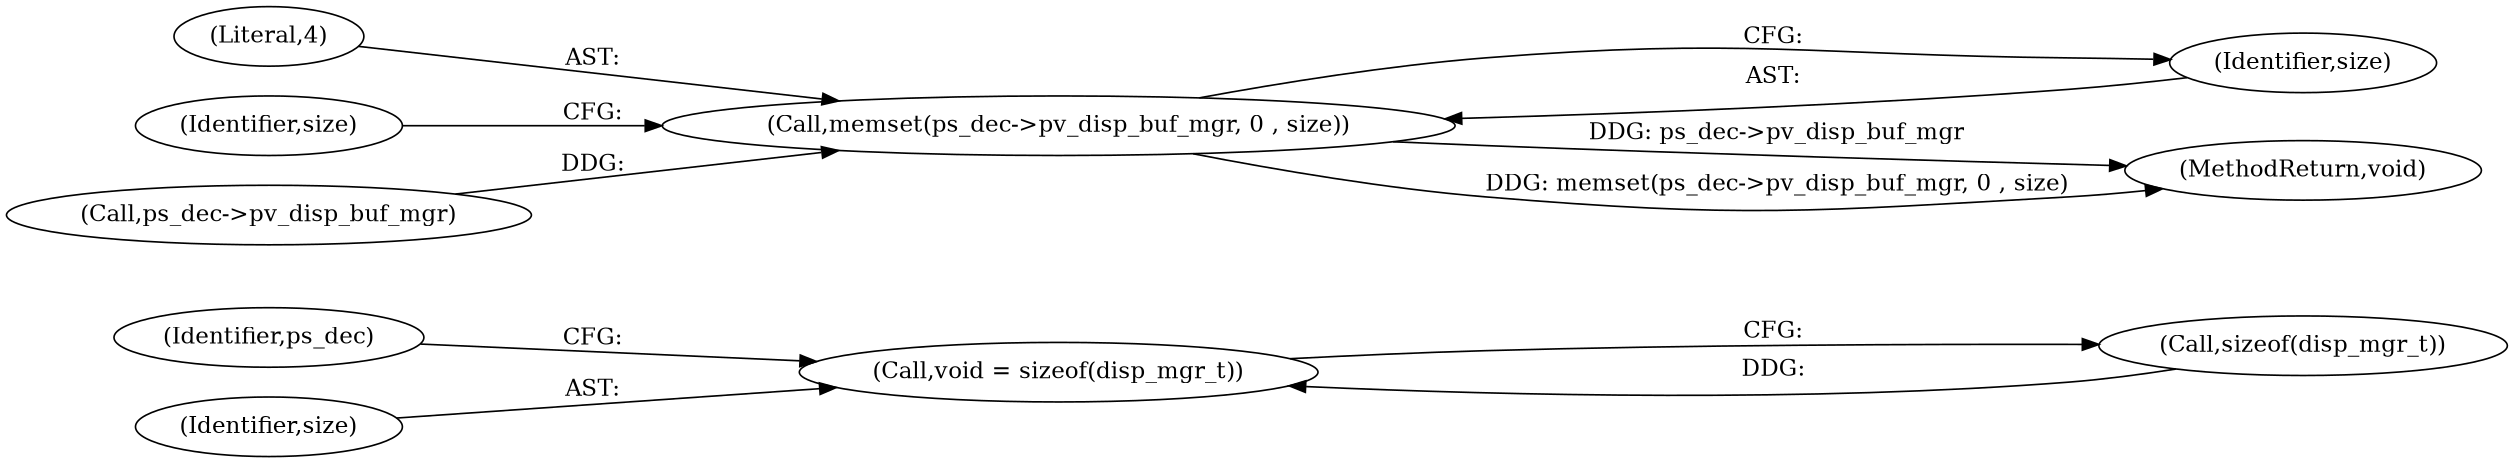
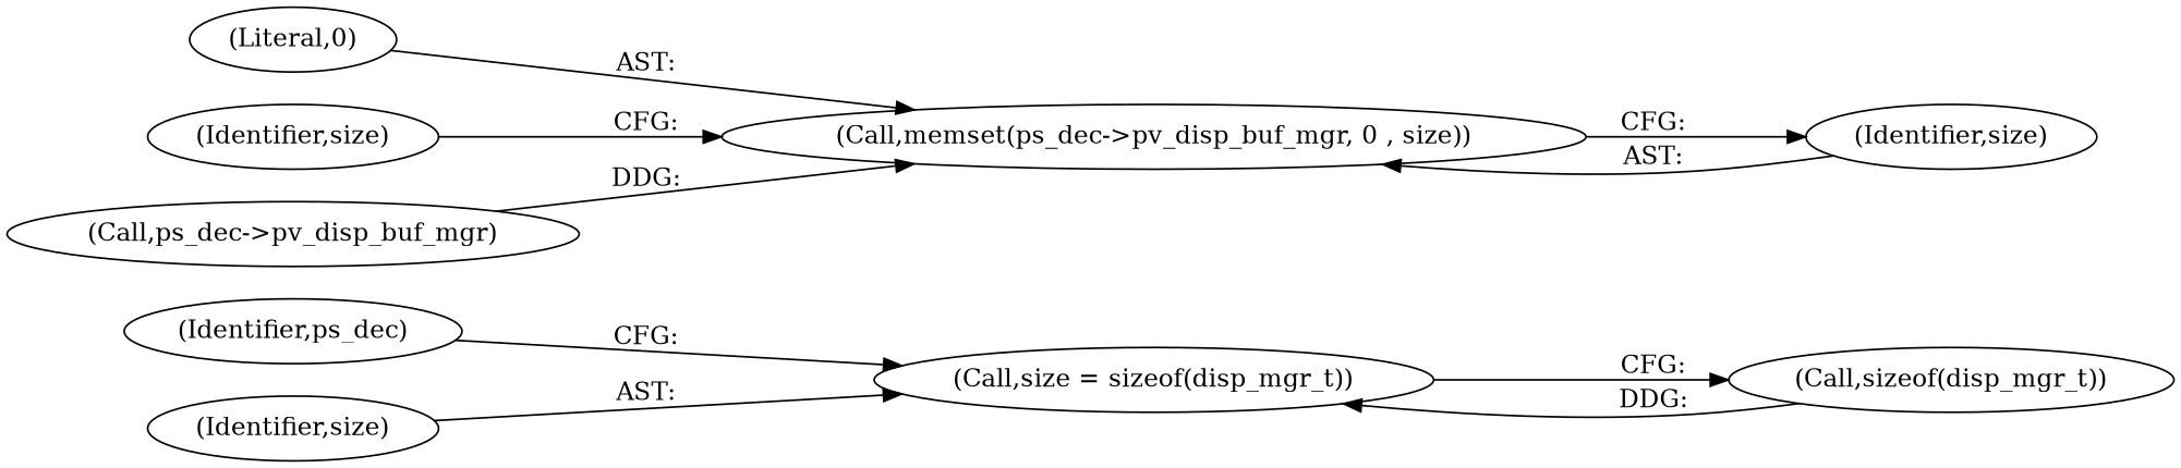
  digraph {
    rankdir=LR
-   n1 [label="(Call,void = sizeof(disp_mgr_t))"]
+   n1 [label="(Call,size = sizeof(disp_mgr_t))"]
    n2 [label="(Call,sizeof(disp_mgr_t))"]
    n3 [label="(Call,memset(ps_dec->pv_disp_buf_mgr, 0 , size))"]
    n4 [label="(Identifier,size)"]
-   n5 [label="(MethodReturn,void)"]
-   n6 [label="(Literal,4)"]
+   n6 [label="(Literal,0)"]
    n7 [label="(Identifier,size)"]
    n8 [label="(Identifier,ps_dec)"]
    n9 [label="(Call,ps_dec->pv_disp_buf_mgr)"]
    n10 [label="(Identifier,size)"]
    n1 -> n2 [label="CFG: "]
    n2 -> n1 [label="DDG: "]
    n3 -> n4 [label="CFG: "]
-   n3 -> n5 [label="DDG: ps_dec->pv_disp_buf_mgr"]
-   n3 -> n5 [label="DDG: memset(ps_dec->pv_disp_buf_mgr, 0 , size)"]
    n4 -> n3 [label="AST: "]
    n6 -> n3 [label="AST: "]
    n7 -> n3 [label="CFG: "]
    n8 -> n1 [label="CFG: "]
    n9 -> n3 [label="DDG: "]
    n10 -> n1 [label="AST: "]
  }
